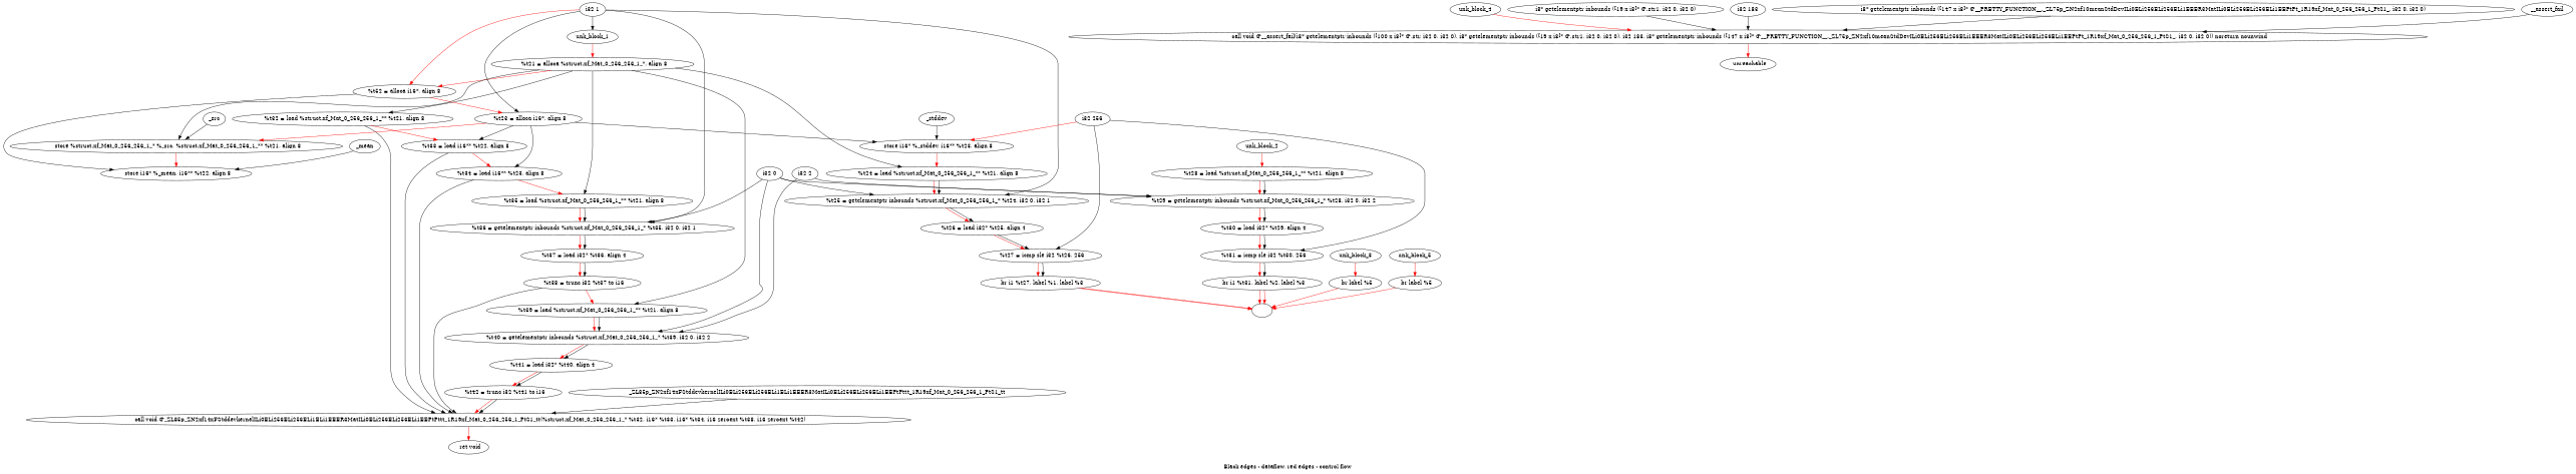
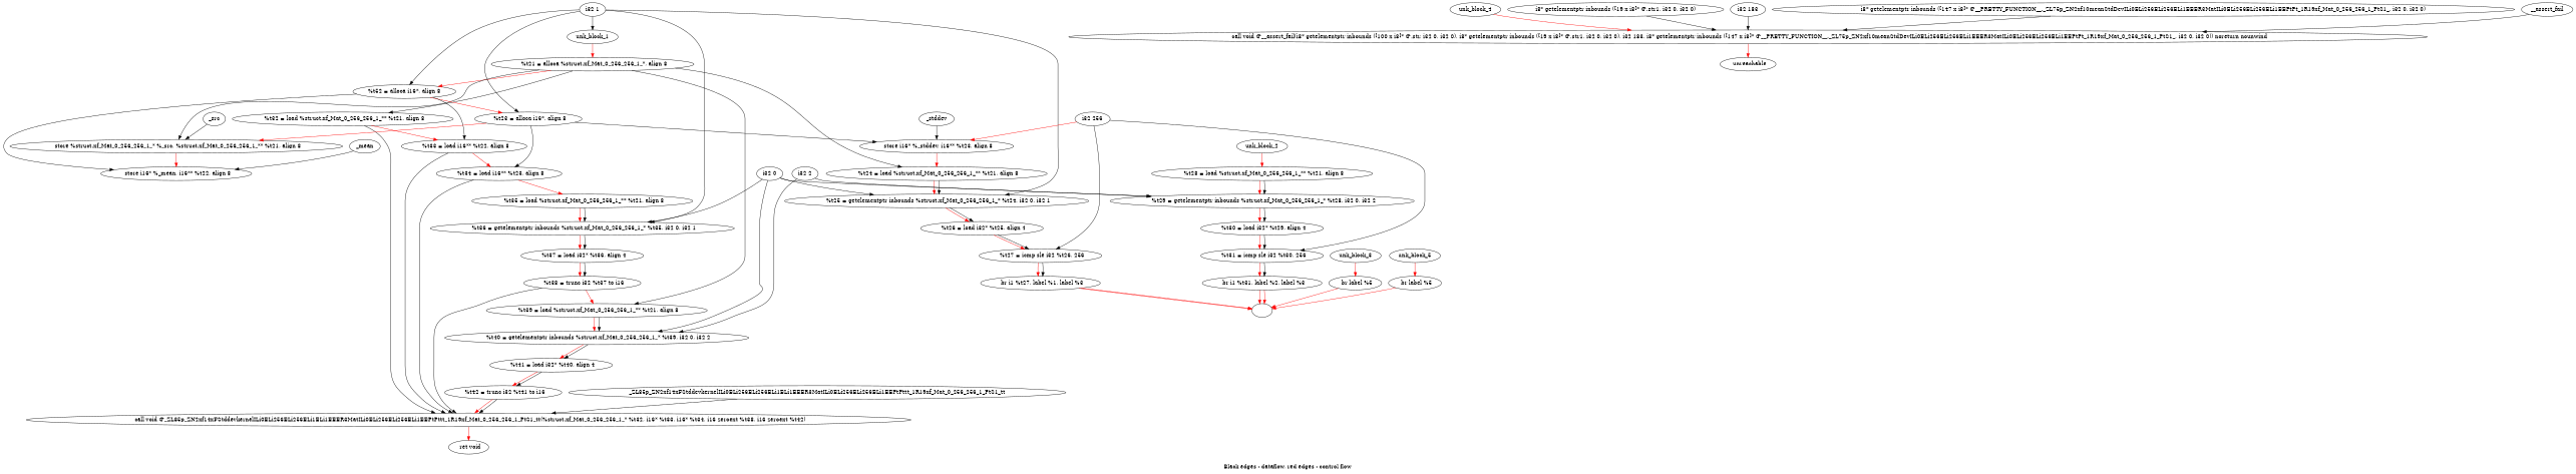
  digraph {
    compound=true
    label="Black edges - dataflow, red edges - control flow"
    n1 [label="  %t21 = alloca %struct.xf_Mat_0_256_256_1_*, align 8"]
    n2 [label="%t52 = alloca i16*, align 8"]
    n3 [label="  store %struct.xf_Mat_0_256_256_1_* %_src, %struct.xf_Mat_0_256_256_1_** %t21, align 8"]
    n4 [label="  %t24 = load %struct.xf_Mat_0_256_256_1_** %t21, align 8"]
    n5 [label="  %t32 = load %struct.xf_Mat_0_256_256_1_** %t21, align 8"]
    n6 [label="  %t35 = load %struct.xf_Mat_0_256_256_1_** %t21, align 8"]
    n7 [label="  %t39 = load %struct.xf_Mat_0_256_256_1_** %t21, align 8"]
    n8 [label="  %t23 = alloca i16*, align 8"]
    n9 [label="  store i16* %_mean, i16** %t22, align 8"]
    n10 [label="  %t33 = load i16** %t22, align 8"]
    n11 [label="  %t25 = getelementptr inbounds %struct.xf_Mat_0_256_256_1_* %t24, i32 0, i32 1"]
    n12 [label="  %t28 = load %struct.xf_Mat_0_256_256_1_** %t21, align 8"]
    n13 [label="  %t29 = getelementptr inbounds %struct.xf_Mat_0_256_256_1_* %t28, i32 0, i32 2"]
    n14 [label="  call void @_ZL85p_ZN2xf14xFStddevkernelILi0ELi256ELi256ELi1ELi1EEER3MatILi0ELi256ELi256ELi1EEPtPttt_1R19xf_Mat_0_256_256_1_PtS1_tt(%struct.xf_Mat_0_256_256_1_* %t32, i16* %t33, i16* %t34, i16 zeroext %t38, i16 zeroext %t42)"]
    n15 [label="  %t36 = getelementptr inbounds %struct.xf_Mat_0_256_256_1_* %t35, i32 0, i32 1"]
    n16 [label="  %t40 = getelementptr inbounds %struct.xf_Mat_0_256_256_1_* %t39, i32 0, i32 2"]
    n17 [label="  store i16* %_stddev, i16** %t23, align 8"]
    n18 [label="  %t34 = load i16** %t23, align 8"]
    n19 [label="  %t26 = load i32* %t25, align 4"]
    n20 [label="  %t27 = icmp sle i32 %t26, 256"]
    n21 [label="  br i1 %t27, label %1, label %3"]
    ""
    unk_block_1
    "i32 1"
    n25 [label="  %t37 = load i32* %t36, align 4"]
    _src
    _mean
    _stddev
    "i32 0"
    n30 [label="  %t30 = load i32* %t29, align 4"]
    n31 [label="  %t41 = load i32* %t40, align 4"]
    "i32 256"
    n33 [label="  %t31 = icmp sle i32 %t30, 256"]
    n34 [label="  br i1 %t31, label %2, label %3"]
    unk_block_2
    "i32 2"
    n37 [label="  br label %5"]
    unk_block_3
    n39 [label="  call void @__assert_fail(i8* getelementptr inbounds ([100 x i8]* @.str, i32 0, i32 0), i8* getelementptr inbounds ([19 x i8]* @.str1, i32 0, i32 0), i32 183, i8* getelementptr inbounds ([147 x i8]* @__PRETTY_FUNCTION__._ZL75p_ZN2xf10meanStdDevILi0ELi256ELi256ELi1EEER3MatILi0ELi256ELi256ELi1EEPtPt_1R19xf_Mat_0_256_256_1_PtS1_, i32 0, i32 0)) noreturn nounwind"]
    n40 [label="  unreachable"]
    unk_block_4
    "i8* getelementptr inbounds ([19 x i8]* @.str1, i32 0, i32 0)"
    "i32 183"
    "i8* getelementptr inbounds ([147 x i8]* @__PRETTY_FUNCTION__._ZL75p_ZN2xf10meanStdDevILi0ELi256ELi256ELi1EEER3MatILi0ELi256ELi256ELi1EEPtPt_1R19xf_Mat_0_256_256_1_PtS1_, i32 0, i32 0)"
    __assert_fail
    n46 [label="  br label %5"]
    unk_block_5
    n48 [label="  ret void"]
    n49 [label="  %t38 = trunc i32 %t37 to i16"]
    n50 [label="  %t42 = trunc i32 %t41 to i16"]
    _ZL85p_ZN2xf14xFStddevkernelILi0ELi256ELi256ELi1ELi1EEER3MatILi0ELi256ELi256ELi1EEPtPttt_1R19xf_Mat_0_256_256_1_PtS1_tt
    n1 -> n2 [color=red weight=2]
    n1 -> n3
    n1 -> n4
    n1 -> n5
-   n1 -> n6
    n1 -> n7
    n2 -> n8 [color=red weight=2]
    n2 -> n9
-   n8 -> n10
+   n2 -> n10
    n3 -> n9 [color=red weight=2]
    n4 -> n11 [color=red weight=2]
    n4 -> n11
    n5 -> n10 [color=red weight=2]
    n5 -> n14
    n6 -> n15 [color=red weight=2]
    n6 -> n15
    n7 -> n16 [color=red weight=2]
    n7 -> n16
    n8 -> n3 [color=red weight=2]
    n8 -> n17
    n8 -> n18
    n10 -> n14
    n10 -> n18 [color=red weight=2]
    n11 -> n19 [color=red weight=2]
    n11 -> n19
    n12 -> n13 [color=red weight=2]
    n12 -> n13
    n13 -> n30 [color=red weight=2]
    n13 -> n30
    n14 -> n48 [color=red weight=2]
    n15 -> n25 [color=red weight=2]
    n15 -> n25
    n16 -> n31 [color=red weight=2]
    n16 -> n31
    n17 -> n4 [color=red weight=2]
    n18 -> n6 [color=red weight=2]
    n18 -> n14
    n19 -> n20 [color=red weight=2]
    n19 -> n20
    n20 -> n21 [color=red weight=2]
    n20 -> n21
    n21 -> "" [color=red]
    n21 -> "" [color=red]
    unk_block_1 -> n1 [color=red]
-   "i32 1" -> n2 [color=red]
+   "i32 1" -> n2
    "i32 1" -> n8
    "i32 1" -> n11
    "i32 1" -> n15
    "i32 1" -> unk_block_1
    n25 -> n49 [color=red weight=2]
    n25 -> n49
    _src -> n3
    _mean -> n9
    _stddev -> n17
    "i32 0" -> n11
    "i32 0" -> n13
    "i32 0" -> n15
    "i32 0" -> n16
    n30 -> n33 [color=red weight=2]
    n30 -> n33
    n31 -> n50 [color=red weight=2]
    n31 -> n50
    "i32 256" -> n17 [color=red weight=2]
    "i32 256" -> n20
    "i32 256" -> n33
    n33 -> n34 [color=red weight=2]
    n33 -> n34
    n34 -> "" [color=red]
    n34 -> "" [color=red]
    unk_block_2 -> n12 [color=red]
    "i32 2" -> n13
    "i32 2" -> n16
    n37 -> "" [color=red]
    unk_block_3 -> n37 [color=red]
    n39 -> n40 [color=red weight=2]
    unk_block_4 -> n39 [color=red]
    "i8* getelementptr inbounds ([19 x i8]* @.str1, i32 0, i32 0)" -> n39
    "i32 183" -> n39
    "i8* getelementptr inbounds ([147 x i8]* @__PRETTY_FUNCTION__._ZL75p_ZN2xf10meanStdDevILi0ELi256ELi256ELi1EEER3MatILi0ELi256ELi256ELi1EEPtPt_1R19xf_Mat_0_256_256_1_PtS1_, i32 0, i32 0)" -> n39
    __assert_fail -> n39
    n46 -> "" [color=red]
    unk_block_5 -> n46 [color=red]
    n49 -> n7 [color=red weight=2]
    n49 -> n14
    n50 -> n14 [color=red weight=2]
    n50 -> n14
    _ZL85p_ZN2xf14xFStddevkernelILi0ELi256ELi256ELi1ELi1EEER3MatILi0ELi256ELi256ELi1EEPtPttt_1R19xf_Mat_0_256_256_1_PtS1_tt -> n14
  }
